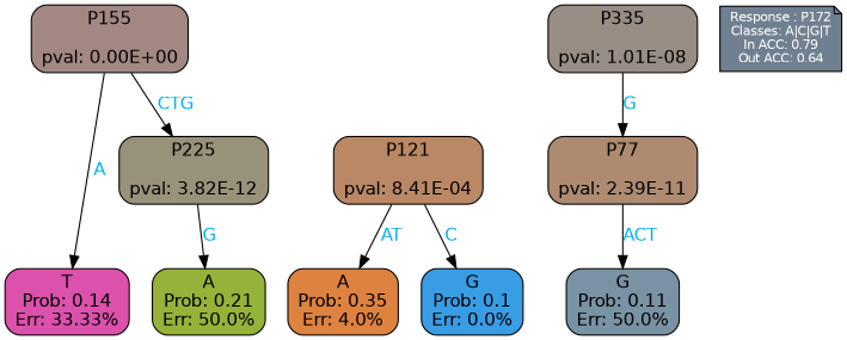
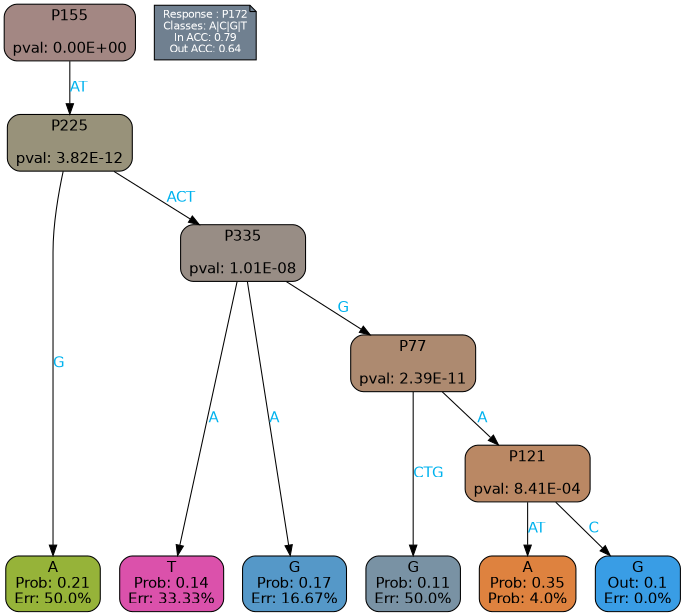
  digraph {
    ranksep=equally
    splines=polylines
    node [color=black fontname=helvetica shape=box style="filled, rounded"]
    edge [fontcolor=deepskyblue2 fontname=helvetica]
    n1 [fillcolor="#db51ab" label="T\nProb: 0.14\nErr: 33.33%"]
-   n3 [fillcolor="#de823f" label="A\nProb: 0.35\nErr: 4.0%"]
-   n4 [fillcolor="#399de5" label="G\nProb: 0.1\nErr: 0.0%"]
+   n2 [fillcolor="#5598c8" label="G\nProb: 0.17\nErr: 16.67%"]
+   n3 [fillcolor="#de823f" label="A\nProb: 0.35\nProb: 4.0%"]
+   n4 [fillcolor="#399de5" label="G\nOut: 0.1\nErr: 0.0%"]
    n5 [fillcolor="#7992a4" label="G\nProb: 0.11\nErr: 50.0%"]
    n6 [fillcolor="#96b339" label="A\nProb: 0.21\nErr: 50.0%"]
    n7 [align=left fillcolor=slategray fontcolor=white fontsize=10 label="Response : P172\nClasses: A|C|G|T\nIn ACC: 0.79\nOut ACC: 0.64\n" shape=note style=filled]
    n8 [fillcolor="#a38783" label="P155\n\npval: 0.00E+00"]
    n9 [fillcolor="#98927a" label="P225\n\npval: 3.82E-12"]
    n10 [fillcolor="#988d85" label="P335\n\npval: 1.01E-08"]
    n11 [fillcolor="#ad8a70" label="P77\n\npval: 2.39E-11"]
    n12 [fillcolor="#ba8864" label="P121\n\npval: 8.41E-04"]
    subgraph sub_1 {
      rank=same
      n1
+     n2
      n3
      n4
      n5
      n6
    }
    subgraph sub_2 {
      rank=same
      n7
      n8
    }
-   n8 -> n1 [label=A]
-   n8 -> n9 [label=CTG]
+   n10 -> n1 [label=A]
+   n8 -> n9 [label=AT]
    n9 -> n6 [label=G]
+   n9 -> n10 [label=ACT]
+   n10 -> n2 [label=A]
    n10 -> n11 [label=G]
-   n11 -> n5 [label=ACT]
+   n11 -> n5 [label=CTG]
+   n11 -> n12 [label=A]
    n12 -> n3 [label=AT]
    n12 -> n4 [label=C]
  }
